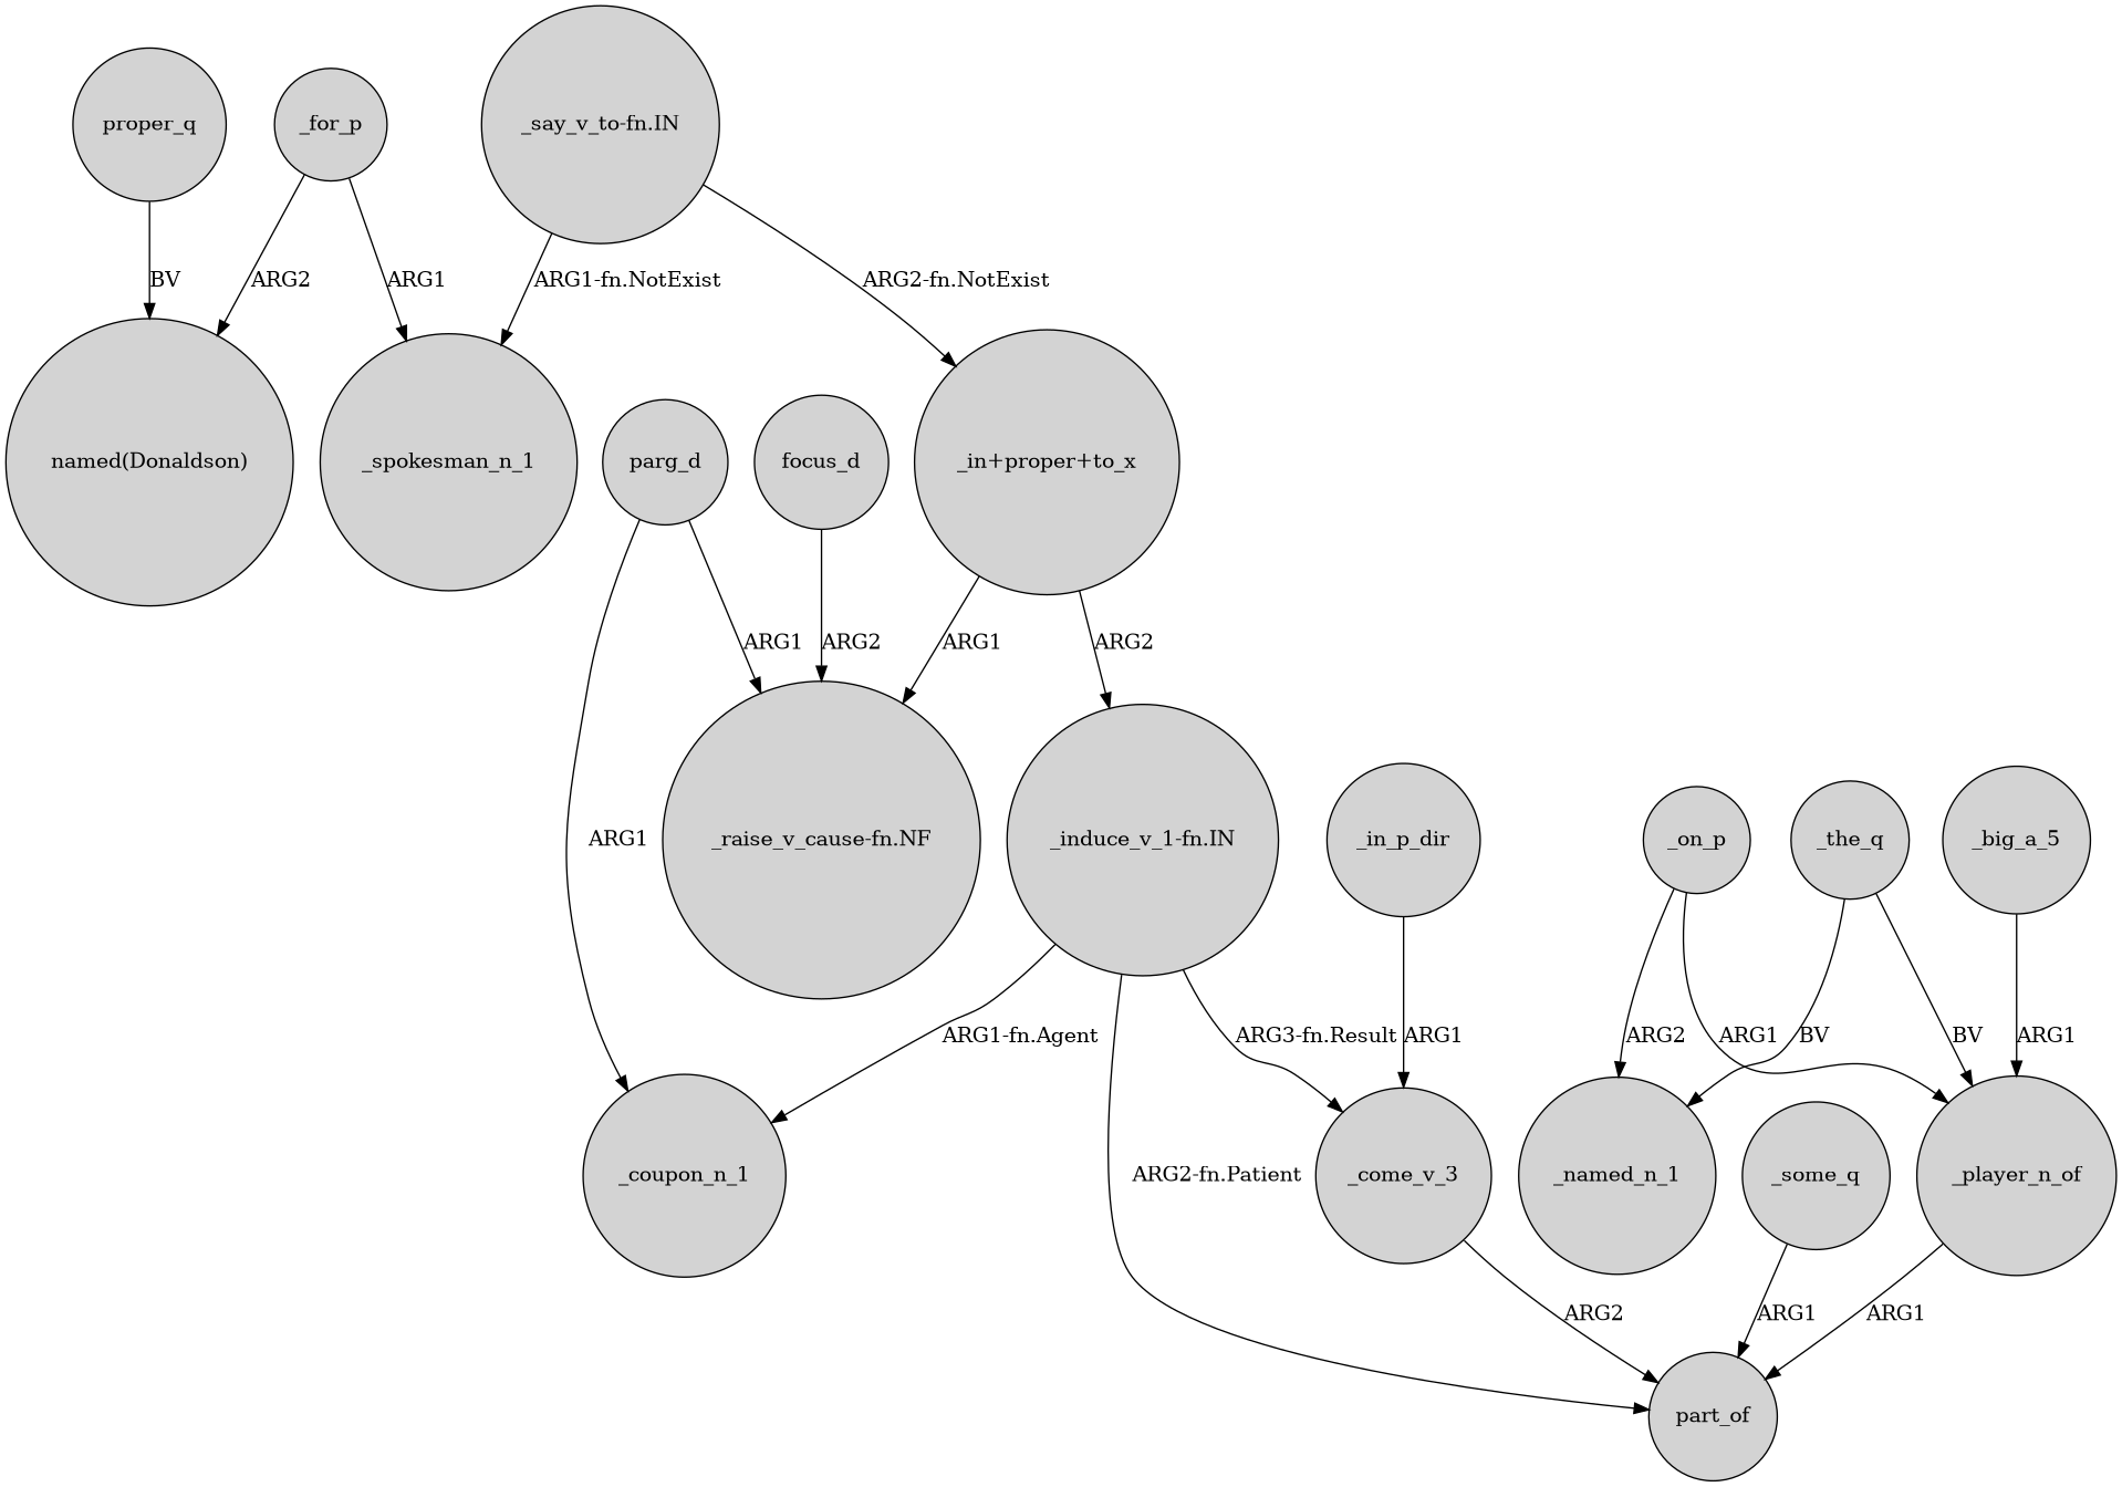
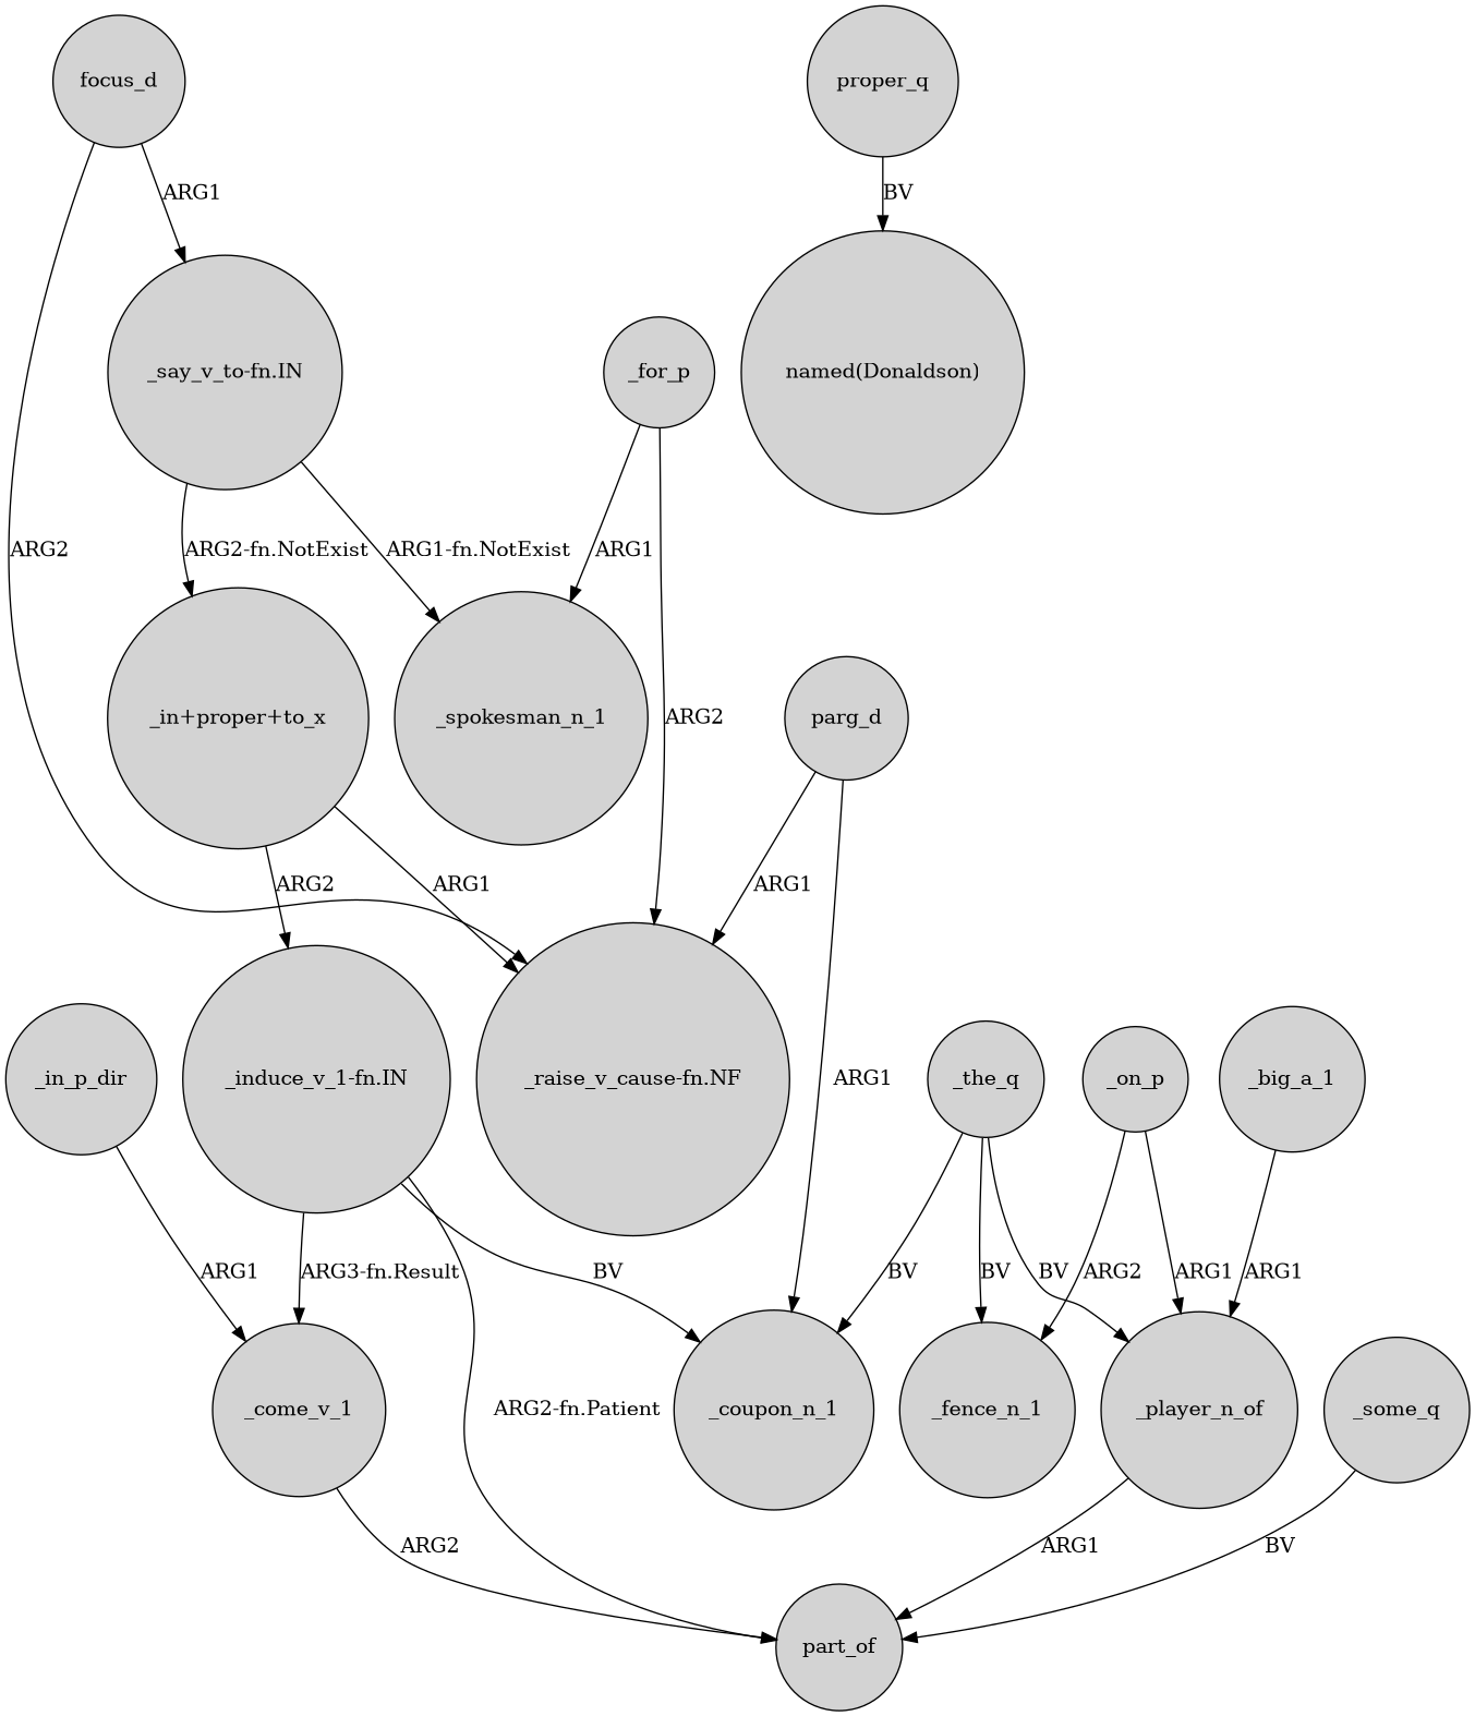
  digraph {
    node [shape=circle style=filled]
    _for_p
    _spokesman_n_1
    "named(Donaldson)"
    "_say_v_to-fn.IN"
    n5 [label="_in+proper+to_x"]
    "_induce_v_1-fn.IN"
    "_raise_v_cause-fn.NF"
    _coupon_n_1
    part_of
-   _come_v_1 [label=_come_v_3]
+   _come_v_1
    _the_q
-   _fence_n_1 [label=_named_n_1]
+   _fence_n_1
    _player_n_of
    _on_p
    parg_d
    focus_d
-   _big_a_1 [label=_big_a_5]
+   _big_a_1
    _some_q
    _in_p_dir
    proper_q
    _for_p -> _spokesman_n_1 [label=ARG1]
-   _for_p -> "named(Donaldson)" [label=ARG2]
+   _for_p -> "_raise_v_cause-fn.NF" [label=ARG2]
    "_say_v_to-fn.IN" -> _spokesman_n_1 [label="ARG1-fn.NotExist"]
    "_say_v_to-fn.IN" -> n5 [label="ARG2-fn.NotExist"]
    n5 -> "_induce_v_1-fn.IN" [label=ARG2]
    n5 -> "_raise_v_cause-fn.NF" [label=ARG1]
-   "_induce_v_1-fn.IN" -> _coupon_n_1 [label="ARG1-fn.Agent"]
+   "_induce_v_1-fn.IN" -> _coupon_n_1 [label=BV]
    "_induce_v_1-fn.IN" -> part_of [label="ARG2-fn.Patient"]
    "_induce_v_1-fn.IN" -> _come_v_1 [label="ARG3-fn.Result"]
    _come_v_1 -> part_of [label=ARG2]
+   _the_q -> _coupon_n_1 [label=BV]
    _the_q -> _fence_n_1 [label=BV]
    _the_q -> _player_n_of [label=BV]
    _player_n_of -> part_of [label=ARG1]
    _on_p -> _fence_n_1 [label=ARG2]
    _on_p -> _player_n_of [label=ARG1]
    parg_d -> "_raise_v_cause-fn.NF" [label=ARG1]
    parg_d -> _coupon_n_1 [label=ARG1]
+   focus_d -> "_say_v_to-fn.IN" [label=ARG1]
    focus_d -> "_raise_v_cause-fn.NF" [label=ARG2]
    _big_a_1 -> _player_n_of [label=ARG1]
-   _some_q -> part_of [label=ARG1]
+   _some_q -> part_of [label=BV]
    _in_p_dir -> _come_v_1 [label=ARG1]
    proper_q -> "named(Donaldson)" [label=BV]
  }
